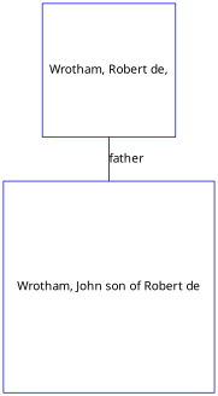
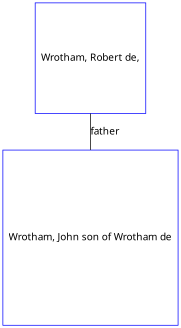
  digraph {
    fontname="Noto Sans"
    node [color=blue regular=1 shape=box fontname="Noto Sans"]
    n1 [label="Wrotham, Robert de,"]
-   n2 [label="Wrotham, John son of Robert de"]
+   n2 [label="Wrotham, John son of Wrotham de"]
    n1 -> n2 [arrowsize=0.0 dir=none label=father fontname="Noto Sans"]
  }
